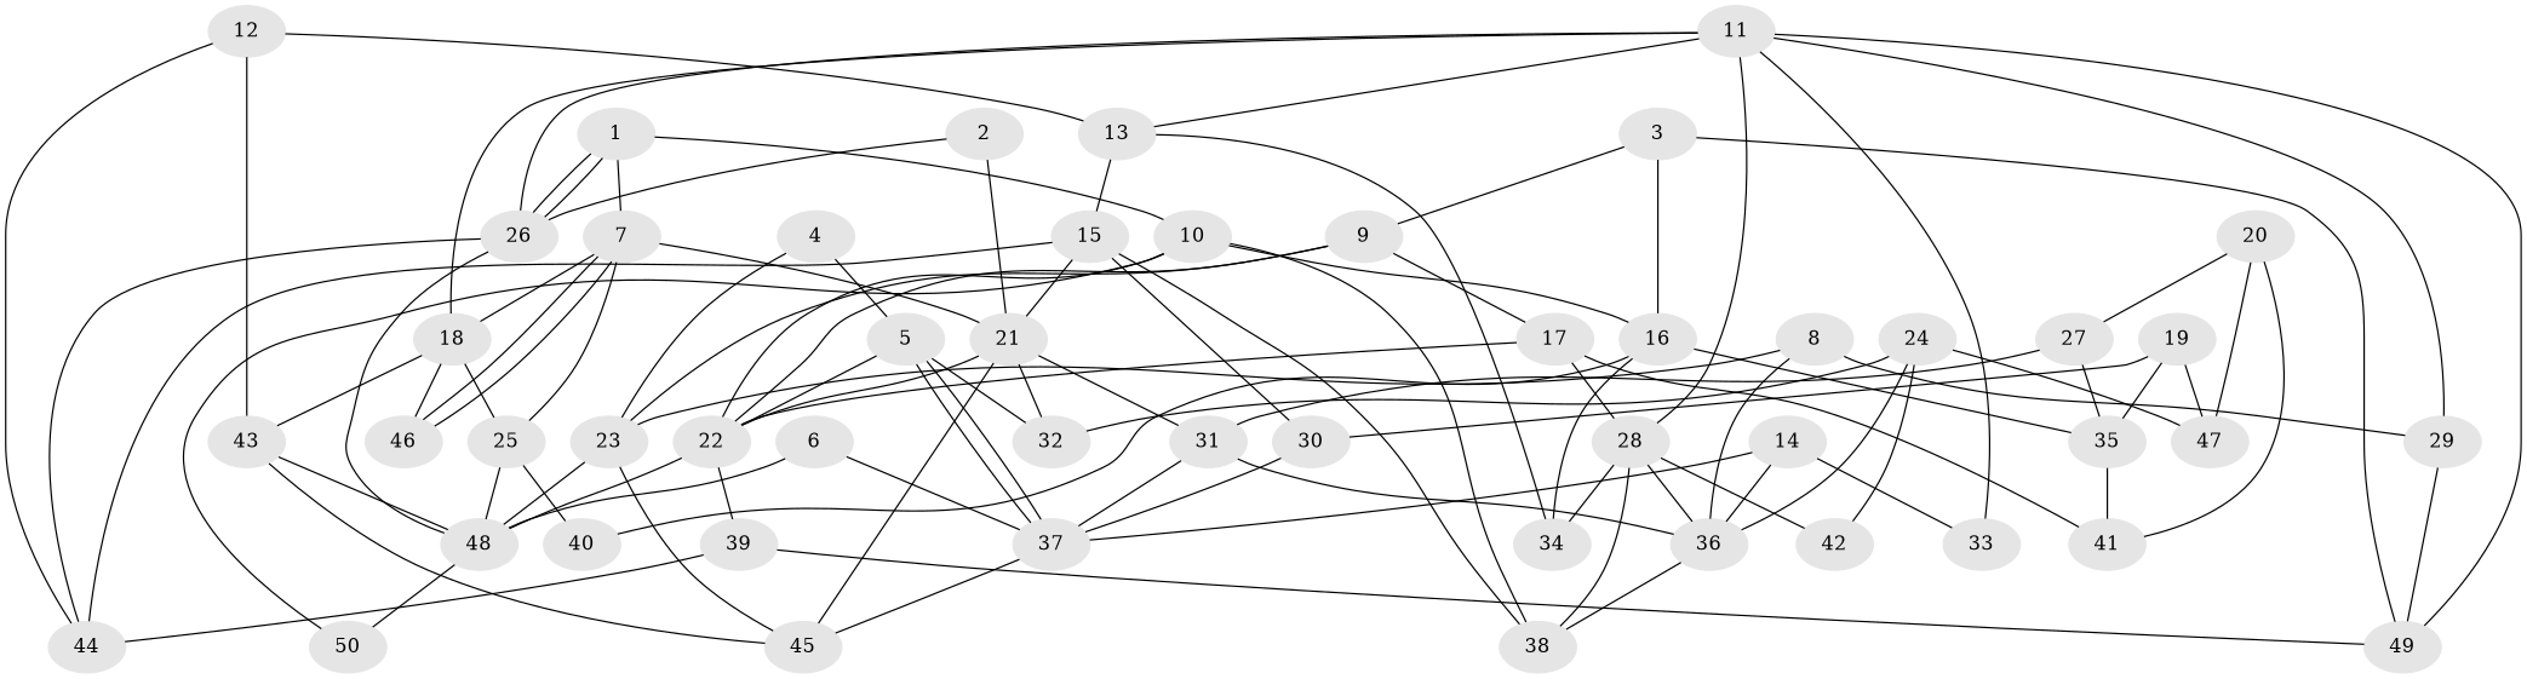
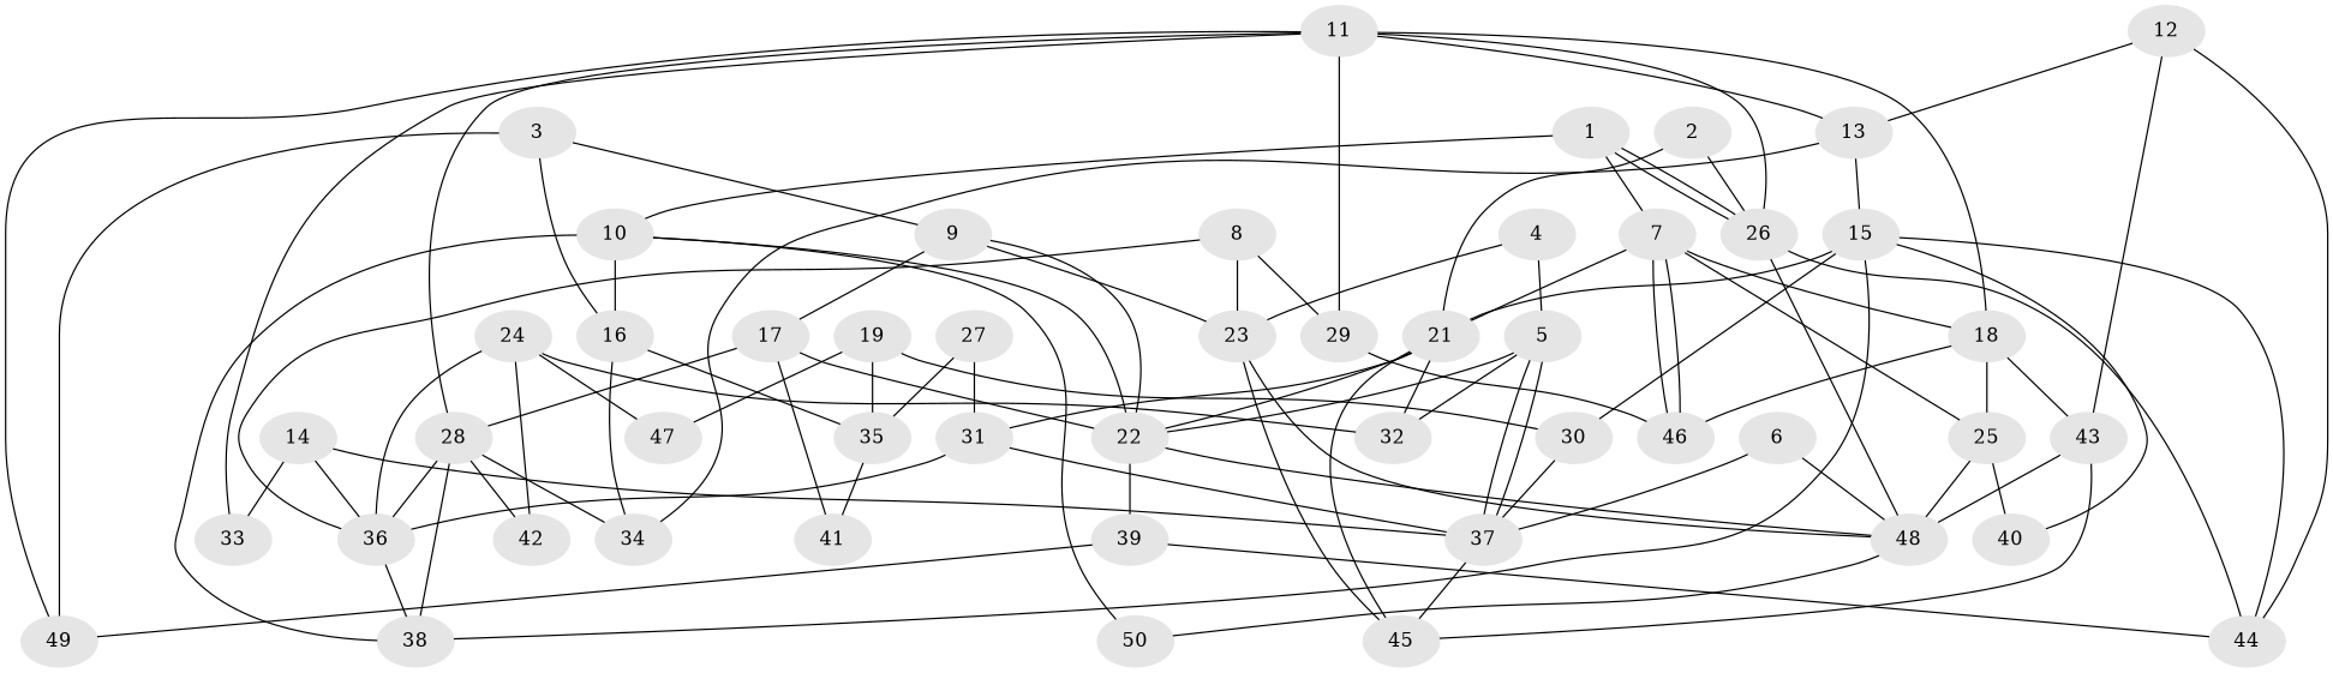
  graph {
    node [color=gray90 style=filled]
    1
    7
    10
    26
    21
    18
    25
    46
    16
    22
    38
    50
    48
    44
    2
    32
    31
    45
    3
    9
    49
    23
    17
    34
    35
    40
    4
    5
    37
    39
    6
    43
    8
    29
    36
    28
    41
    11
    13
    33
    15
    42
    12
    30
    14
    19
    47
-   20
    27
    24
    1 -- 7
    1 -- 10
    1 -- 26
    1 -- 26
    7 -- 21
    7 -- 18
    7 -- 25
    7 -- 46
    7 -- 46
    10 -- 16
    10 -- 22
    10 -- 38
    10 -- 50
    26 -- 48
    26 -- 44
    21 -- 22
    21 -- 32
    21 -- 31
    21 -- 45
    18 -- 25
    18 -- 46
    18 -- 43
    25 -- 48
    25 -- 40
    16 -- 34
    16 -- 35
-   16 -- 40
+   15 -- 40
    22 -- 48
    22 -- 39
    48 -- 50
    2 -- 26
    2 -- 21
    31 -- 37
    31 -- 36
    3 -- 16
    3 -- 9
    3 -- 49
    9 -- 22
    9 -- 23
    9 -- 17
    23 -- 48
    23 -- 45
    17 -- 22
    17 -- 28
    17 -- 41
    35 -- 41
    4 -- 23
    4 -- 5
    5 -- 22
    5 -- 32
    5 -- 37
    5 -- 37
    37 -- 45
    39 -- 44
    39 -- 49
    6 -- 48
    6 -- 37
    43 -- 48
    43 -- 45
    8 -- 23
    8 -- 29
    8 -- 36
-   29 -- 49
+   29 -- 46
    36 -- 38
    28 -- 38
    28 -- 34
    28 -- 36
    28 -- 42
    11 -- 26
    11 -- 18
    11 -- 49
    11 -- 29
    11 -- 28
    11 -- 13
    11 -- 33
    13 -- 34
    13 -- 15
    15 -- 21
    15 -- 38
    15 -- 44
    15 -- 30
    12 -- 44
    12 -- 43
    12 -- 13
    30 -- 37
    14 -- 37
    14 -- 36
    14 -- 33
    19 -- 35
    19 -- 30
    19 -- 47
-   20 -- 41
-   20 -- 47
-   20 -- 27
    27 -- 31
    27 -- 35
    24 -- 32
    24 -- 36
    24 -- 42
    24 -- 47
  }
